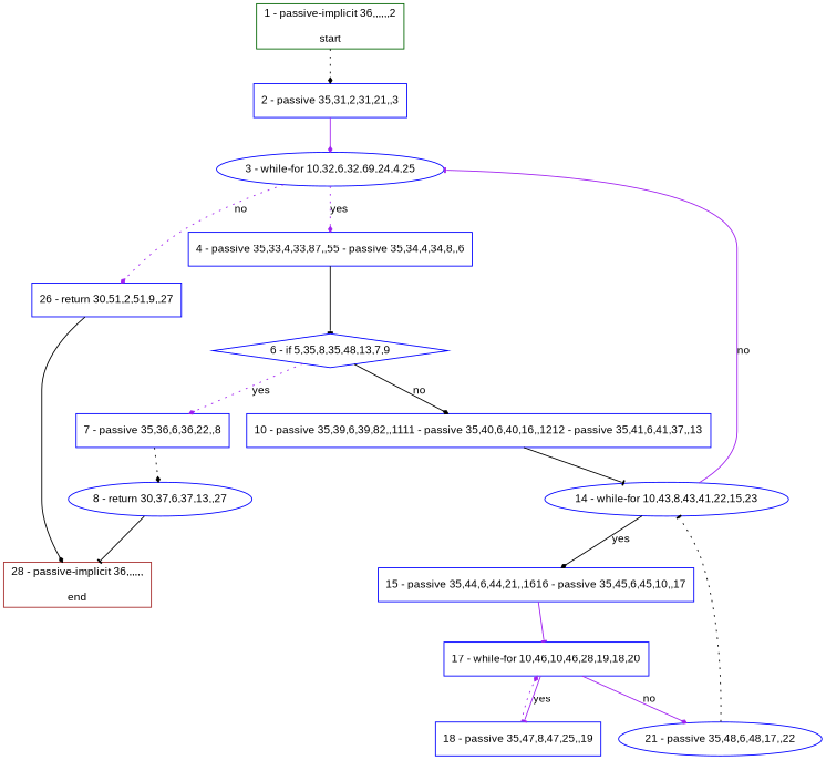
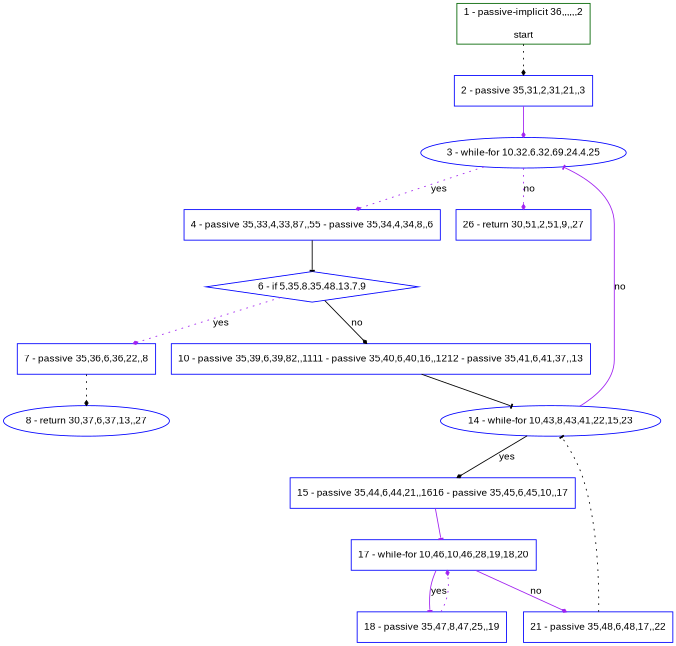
  digraph {
    bgcolor=white
    compound=true
    fillcolor="#FFFFCC"
    fontname=Arial
    fontsize=12
    pack=true
    packmode=clust
    style="rounded,filled"
    node [color="#0000ff" compound=true fillcolor="#ffffff" fixedsize=false fontname=Arial fontsize=12 node_initialized=no shape=box style=filled]
    edge [arrowhead=diamond arrowsize=0.5 arrowtail=none color=purple compound=true dir=forward fontcolor=black fontname=Arial fontsize=12 style=solid]
    n1 [label="2 - passive 35,31,2,31,21,,3"]
    n2 [label="3 - while-for 10,32,6,32,69,24,4,25" shape=oval]
    n3 [label="4 - passive 35,33,4,33,87,,55 - passive 35,34,4,34,8,,6"]
    n4 [label="26 - return 30,51,2,51,9,,27"]
    n5 [color="#006400" label="1 - passive-implicit 36,,,,,,2\n\nstart"]
    n6 [label="6 - if 5,35,8,35,48,13,7,9" shape=diamond]
-   n7 [color="#a52a2a" label="28 - passive-implicit 36,,,,,,\n\nend"]
    n8 [label="7 - passive 35,36,6,36,22,,8"]
    n9 [label="10 - passive 35,39,6,39,82,,1111 - passive 35,40,6,40,16,,1212 - passive 35,41,6,41,37,,13"]
    n10 [label="8 - return 30,37,6,37,13,,27" shape=ellipse]
    n11 [label="14 - while-for 10,43,8,43,41,22,15,23" shape=oval]
    n12 [label="15 - passive 35,44,6,44,21,,1616 - passive 35,45,6,45,10,,17"]
    n13 [label="17 - while-for 10,46,10,46,28,19,18,20"]
    n14 [label="18 - passive 35,47,8,47,25,,19"]
-   n15 [label="21 - passive 35,48,6,48,17,,22" shape=ellipse]
+   n15 [label="21 - passive 35,48,6,48,17,,22"]
    n1 -> n2
    n2 -> n3 [label=yes style=dotted]
    n2 -> n4 [label=no style=dotted]
    n3 -> n6 [arrowhead=tee color=black]
-   n4 -> n7 [color=black]
    n5 -> n1 [color=black style=dotted]
    n6 -> n8 [label=yes style=dotted]
    n6 -> n9 [color=black label=no]
    n8 -> n10 [color=black style=dotted]
    n9 -> n11 [arrowhead=tee color=black]
-   n10 -> n7 [arrowhead=tee color=black]
    n11 -> n2 [arrowhead=tee label=no]
    n11 -> n12 [color=black label=yes]
    n12 -> n13 [arrowhead=tee]
    n13 -> n14 [arrowhead=tee label=yes]
    n13 -> n15 [label=no]
    n14 -> n13 [style=dotted]
    n15 -> n11 [arrowhead=tee color=black style=dotted]
  }
